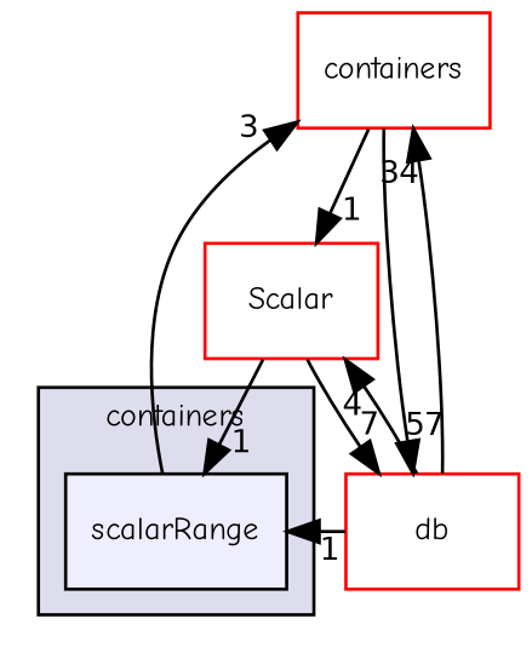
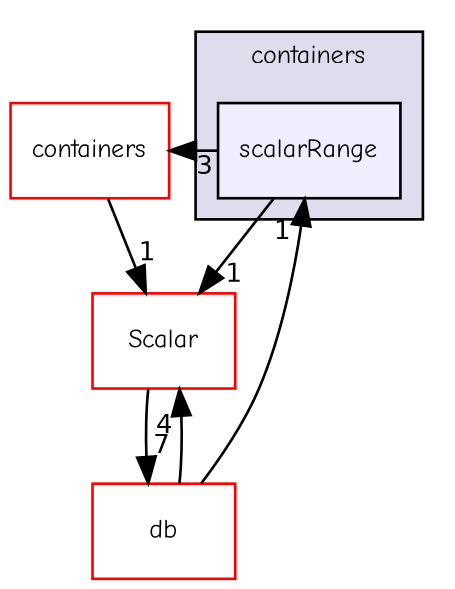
  digraph {
    compound=true
    fontname="Comic Neue"
    node [fontname="Comic Neue" fontsize=10 shape=box color=red]
    edge [fontname="Comic Neue" headlabel=1 labeldistance=1.5 labelfontname=Helvetica labelfontsize=10]
    n1 [fillcolor="#eeeeff" label=scalarRange pencolor=black style=filled color=""]
    n2 [label=containers]
    n3 [label=Scalar]
    n4 [label=db]
    subgraph cluster_1 {
      bgcolor="#ddddee"
      fontsize=10
      label=containers
      pencolor=black
      n1
    }
    n1 -> n2 [headlabel=3]
-   n3 -> n1
+   n1 -> n3
    n2 -> n3
-   n2 -> n4 [headlabel=57]
    n3 -> n4 [headlabel=7]
    n4 -> n1
-   n4 -> n2 [headlabel=34]
    n4 -> n3 [headlabel=4]
  }
